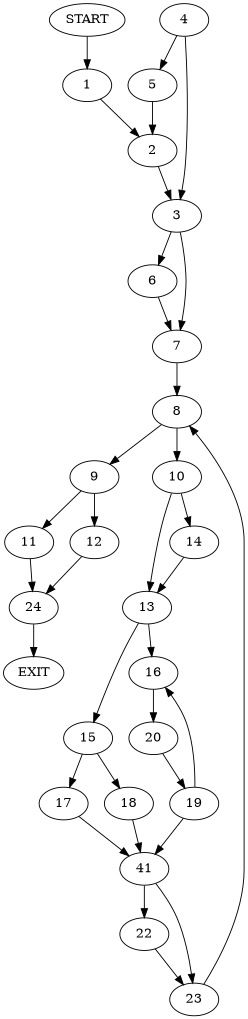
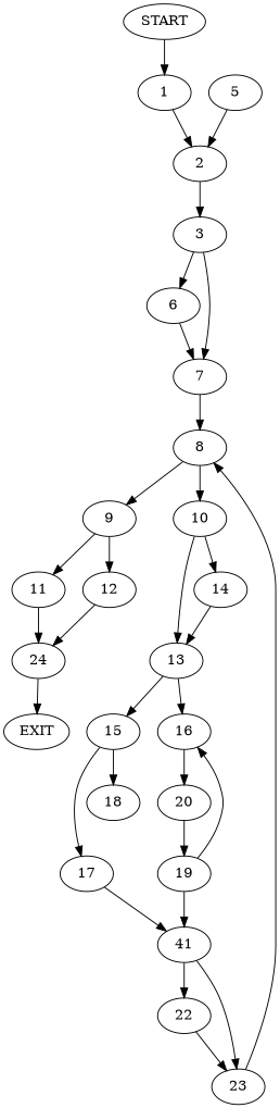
  digraph {
    n1 [label=START]
    1
    2
    n4 [label=EXIT]
    3
    6
    7
-   4
    5
    8
    9
    10
    11
    12
    13
    14
    24
    15
    16
    17
    18
    20
    n23 [label=41]
    19
    22
    23
    n1 -> 1
    1 -> 2
    2 -> 3
    3 -> 6
    3 -> 7
    6 -> 7
    7 -> 8
-   4 -> 3
-   4 -> 5
    5 -> 2
    8 -> 9
    8 -> 10
    9 -> 11
    9 -> 12
    10 -> 13
    10 -> 14
    11 -> 24
    12 -> 24
    13 -> 15
    13 -> 16
    14 -> 13
    24 -> n4
    15 -> 17
    15 -> 18
    16 -> 20
    17 -> n23
-   18 -> n23
    20 -> 19
    n23 -> 22
    n23 -> 23
    19 -> 16
    19 -> n23
    22 -> 23
    23 -> 8
  }
